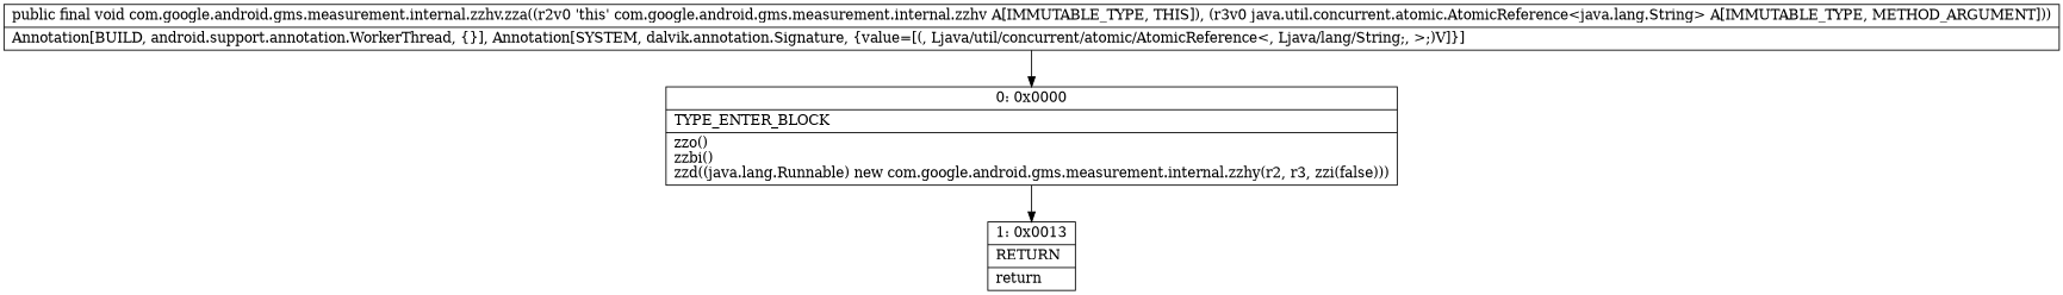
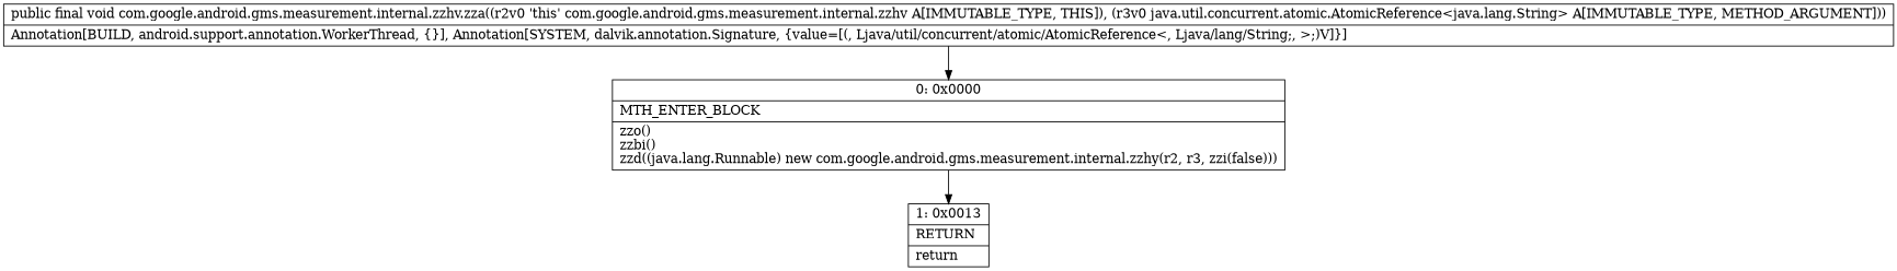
  digraph {
    node [shape=record]
-   n1 [label="{0\:\ 0x0000|TYPE_ENTER_BLOCK\l|zzo()\lzzbi()\lzzd((java.lang.Runnable) new com.google.android.gms.measurement.internal.zzhy(r2, r3, zzi(false)))\l}"]
+   n1 [label="{0\:\ 0x0000|MTH_ENTER_BLOCK\l|zzo()\lzzbi()\lzzd((java.lang.Runnable) new com.google.android.gms.measurement.internal.zzhy(r2, r3, zzi(false)))\l}"]
    n2 [label="{1\:\ 0x0013|RETURN\l|return\l}"]
    n3 [label="{public final void com.google.android.gms.measurement.internal.zzhv.zza((r2v0 'this' com.google.android.gms.measurement.internal.zzhv A[IMMUTABLE_TYPE, THIS]), (r3v0 java.util.concurrent.atomic.AtomicReference\<java.lang.String\> A[IMMUTABLE_TYPE, METHOD_ARGUMENT]))  | Annotation[BUILD, android.support.annotation.WorkerThread, \{\}], Annotation[SYSTEM, dalvik.annotation.Signature, \{value=[(, Ljava\/util\/concurrent\/atomic\/AtomicReference\<, Ljava\/lang\/String;, \>;)V]\}]\l}"]
    n1 -> n2
    n3 -> n1
  }
